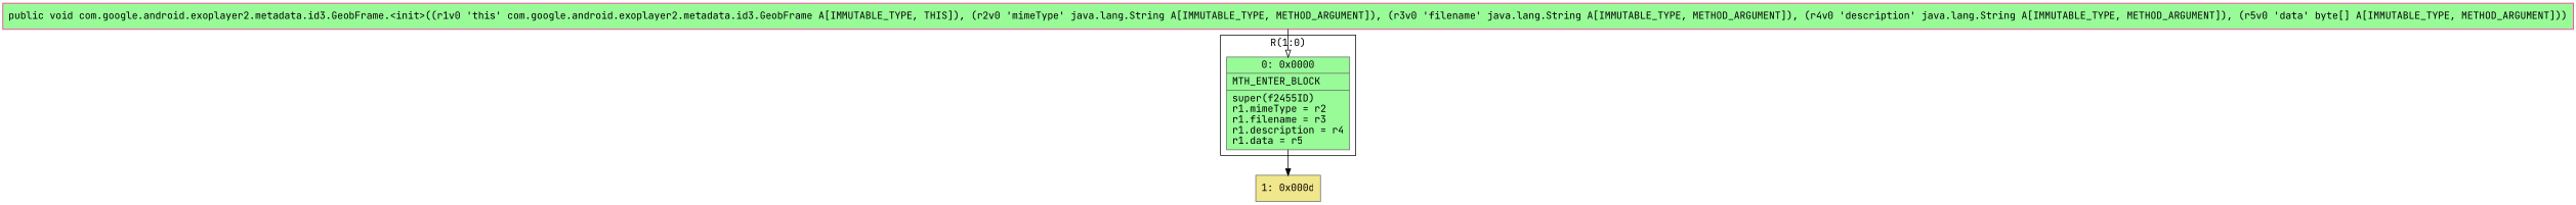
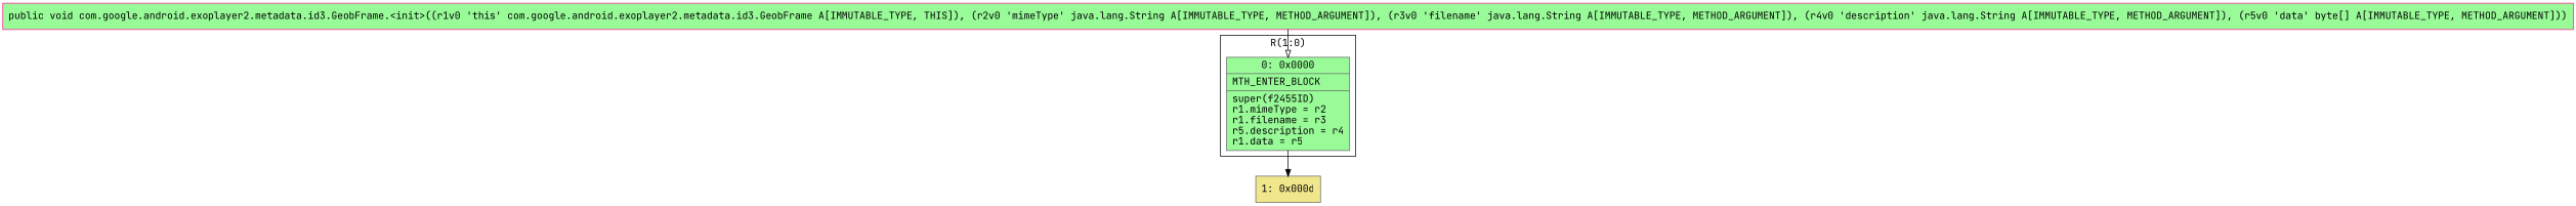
  digraph {
    fontname="JetBrains Mono"
    node [color=gray40 shape=record style=filled fillcolor=palegreen fontname="JetBrains Mono"]
    edge [fontname="JetBrains Mono"]
-   n1 [label="{0\:\ 0x0000|MTH_ENTER_BLOCK\l|super(f2455ID)\lr1.mimeType = r2\lr1.filename = r3\lr1.description = r4\lr1.data = r5\l}"]
+   n1 [label="{0\:\ 0x0000|MTH_ENTER_BLOCK\l|super(f2455ID)\lr1.mimeType = r2\lr1.filename = r3\lr5.description = r4\lr1.data = r5\l}"]
    n2 [label="{1\:\ 0x000d}" fillcolor=khaki]
    n3 [label="{public void com.google.android.exoplayer2.metadata.id3.GeobFrame.\<init\>((r1v0 'this' com.google.android.exoplayer2.metadata.id3.GeobFrame A[IMMUTABLE_TYPE, THIS]), (r2v0 'mimeType' java.lang.String A[IMMUTABLE_TYPE, METHOD_ARGUMENT]), (r3v0 'filename' java.lang.String A[IMMUTABLE_TYPE, METHOD_ARGUMENT]), (r4v0 'description' java.lang.String A[IMMUTABLE_TYPE, METHOD_ARGUMENT]), (r5v0 'data' byte[] A[IMMUTABLE_TYPE, METHOD_ARGUMENT])) }" color=deeppink]
    subgraph cluster_1 {
      label="R(1:0)"
      n1
    }
    n1 -> n2 [arrowhead=normal]
    n3 -> n1 [arrowhead=onormal]
  }
